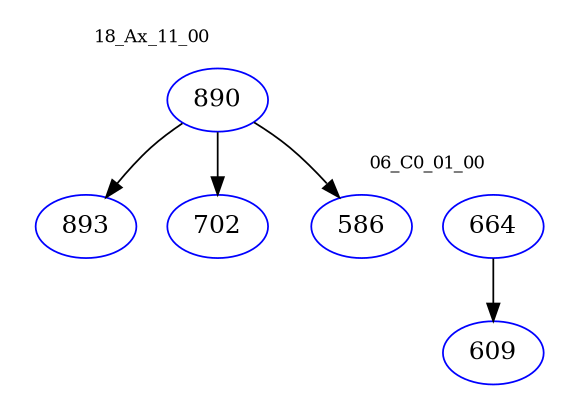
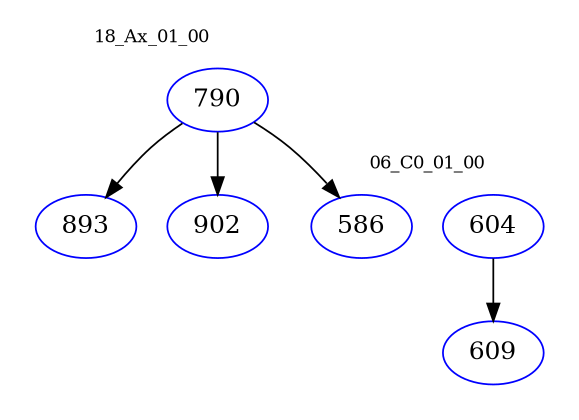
  digraph {
    node [color=blue]
    edge [color=black]
-   n1 [label=890]
+   n1 [label=790]
    n2 [label=893]
-   n3 [label=702]
-   n4 [label=664]
+   n3 [label=902]
+   n4 [label=604]
    n5 [label=586]
    n6 [label=609]
    subgraph cluster_1 {
      color=white
      fontsize=10
-     label="18_Ax_11_00"
+     label="18_Ax_01_00"
      n1
      n2
      n3
    }
    subgraph cluster_2 {
      color=white
      fontsize=10
      label="06_C0_01_00"
      n4
      n5
      n6
    }
    n1 -> n2
    n1 -> n3
    n1 -> n5
    n4 -> n6
  }
